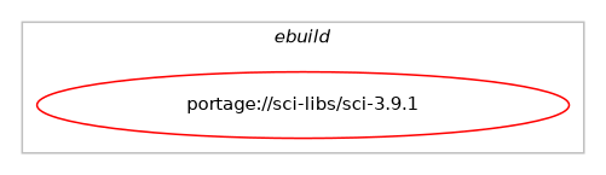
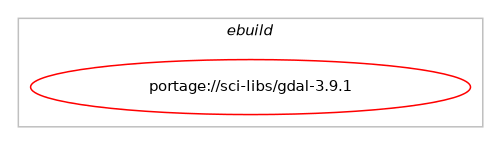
  digraph {
    compound=true
    concentrate=true
    fontname=Helvetica
    fontsize=10
    newrank=true
    rankdir=TB
    ranksep=1.5
-   n1 [color=red fontname=Helvetica fontsize=10 label="portage://sci-libs/sci-3.9.1" width=4]
+   n1 [color=red fontname=Helvetica fontsize=10 label="portage://sci-libs/gdal-3.9.1" width=4]
    subgraph cluster_1 {
      color=gray
      label=<<i>ebuild</i>>
      n1
    }
    subgraph cluster_2 {
      color=gray
      label=<<i>dependencies</i>>
      subgraph cluster_3 {
        color=gray
        fillcolor="#eeeeee"
        label=<<i>compile</i>>
        style=filled
      }
      subgraph cluster_4 {
        color=gray
        fillcolor="#eeeeee"
        label=<<i>compile and run</i>>
        style=filled
      }
      subgraph cluster_5 {
        color=gray
        fillcolor="#eeeeee"
        label=<<i>run</i>>
        style=filled
      }
    }
    subgraph cluster_6 {
      color=gray
      label=<<i>candidates</i>>
      rank=same
    }
  }
